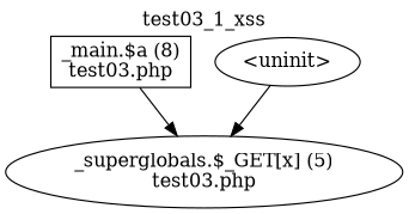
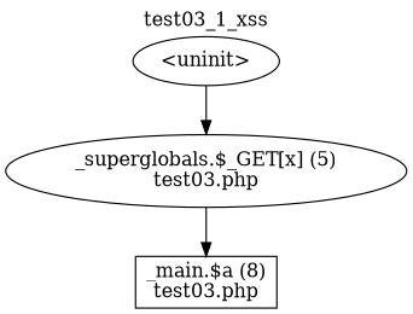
  digraph {
    label=test03_1_xss
    labelloc=t
    node [shape=ellipse]
    n1 [label="_main.$a (8)\ntest03.php" shape=box]
    n2 [label="_superglobals.$_GET[x] (5)\ntest03.php"]
    n3 [label="<uninit>"]
-   n1 -> n2
+   n2 -> n1
    n3 -> n2
  }
